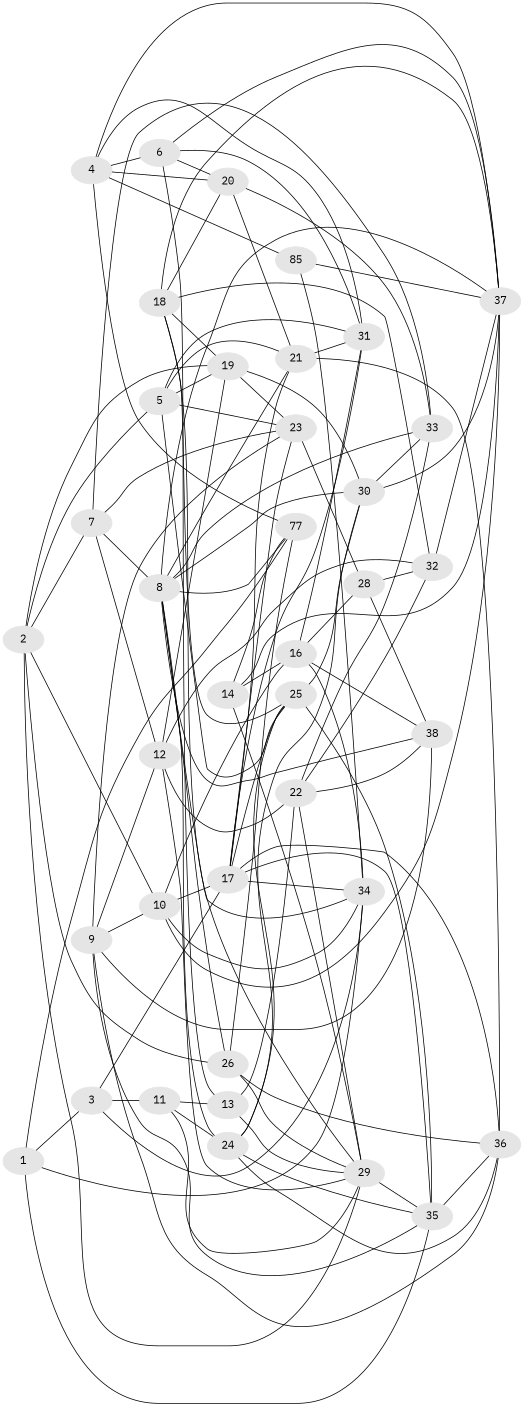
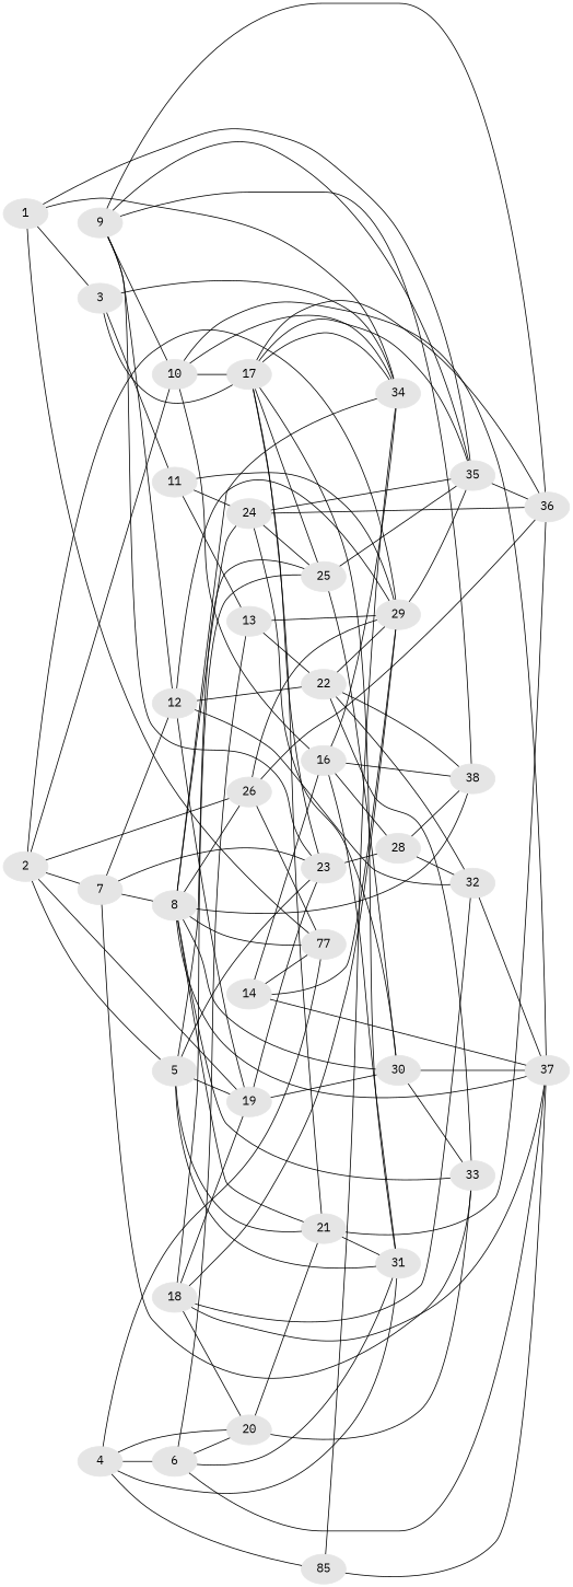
  graph {
    fontname="IBM Plex Mono"
    rankdir=LR
    node [color=gray90 fontname="IBM Plex Mono" style=filled]
    edge [fontname="IBM Plex Mono" weight=1.0]
    1
    3
    n3 [label=77]
    34
    35
    11
    17
    36
    2
    5
    7
    10
    19
    26
    29
    31
    21
    23
    25
    8
    12
    33
    37
    16
    30
    13
    24
    4
    6
    n30 [label=85]
    20
    28
    22
    38
    32
    9
    14
    18
    1 -- 3
    1 -- n3
    1 -- 34
    1 -- 35
    3 -- 34
    3 -- 11 [weight=2.0]
    3 -- 17 [weight=2.0]
    35 -- 36
    11 -- 29
    11 -- 13
    11 -- 24 [weight=2.0]
    17 -- 34
    17 -- 35
    17 -- 36
    17 -- 31
    17 -- 21
    17 -- 23
    17 -- 25
    2 -- 5
    2 -- 7
    2 -- 10
    2 -- 19
    2 -- 26
    2 -- 29
    5 -- 19
    5 -- 31
    5 -- 21
    5 -- 23
    5 -- 25
    7 -- 23
    7 -- 8
    7 -- 12
    7 -- 33 [weight=2.0]
    10 -- 34
    10 -- 17
    10 -- 37
    10 -- 16
    19 -- 23
    19 -- 30
    26 -- n3 [weight=2.0]
    26 -- 36
    26 -- 29
    29 -- 35
    21 -- 36
    21 -- 31
    23 -- 28
    25 -- 35
    25 -- 30
    8 -- n3
    8 -- 34
    8 -- 26
    8 -- 21
    8 -- 33
    8 -- 37
    8 -- 30
    8 -- 24
    8 -- 38
    12 -- 19
    12 -- 29
    12 -- 22
    12 -- 32
    16 -- 34 [weight=3.0]
    16 -- 31
    16 -- 28 [weight=2.0]
    16 -- 38 [weight=2.0]
    30 -- 33 [weight=2.0]
    30 -- 37 [weight=2.0]
    13 -- 29 [weight=2.0]
    13 -- 22
    24 -- 35 [weight=2.0]
    24 -- 36
    24 -- 25
    24 -- 30
    4 -- n3
    4 -- 31
-   4 -- 37
    4 -- 6
    4 -- n30
    4 -- 20
    6 -- 31
    6 -- 37
    6 -- 13 [weight=2.0]
    6 -- 20
    n30 -- 34 [weight=2.0]
    n30 -- 37
    20 -- 21
    20 -- 33 [weight=2.0]
    28 -- 38
    28 -- 32 [weight=2.0]
    22 -- 29
    22 -- 33
    22 -- 38
    22 -- 32
    32 -- 37
    9 -- 35
    9 -- 36
    9 -- 10
    9 -- 23
    9 -- 12
    9 -- 38
    14 -- n3
    14 -- 29
    14 -- 37
    14 -- 16
    18 -- 19
    18 -- 29
    18 -- 25
    18 -- 37
    18 -- 20
    18 -- 32
  }
